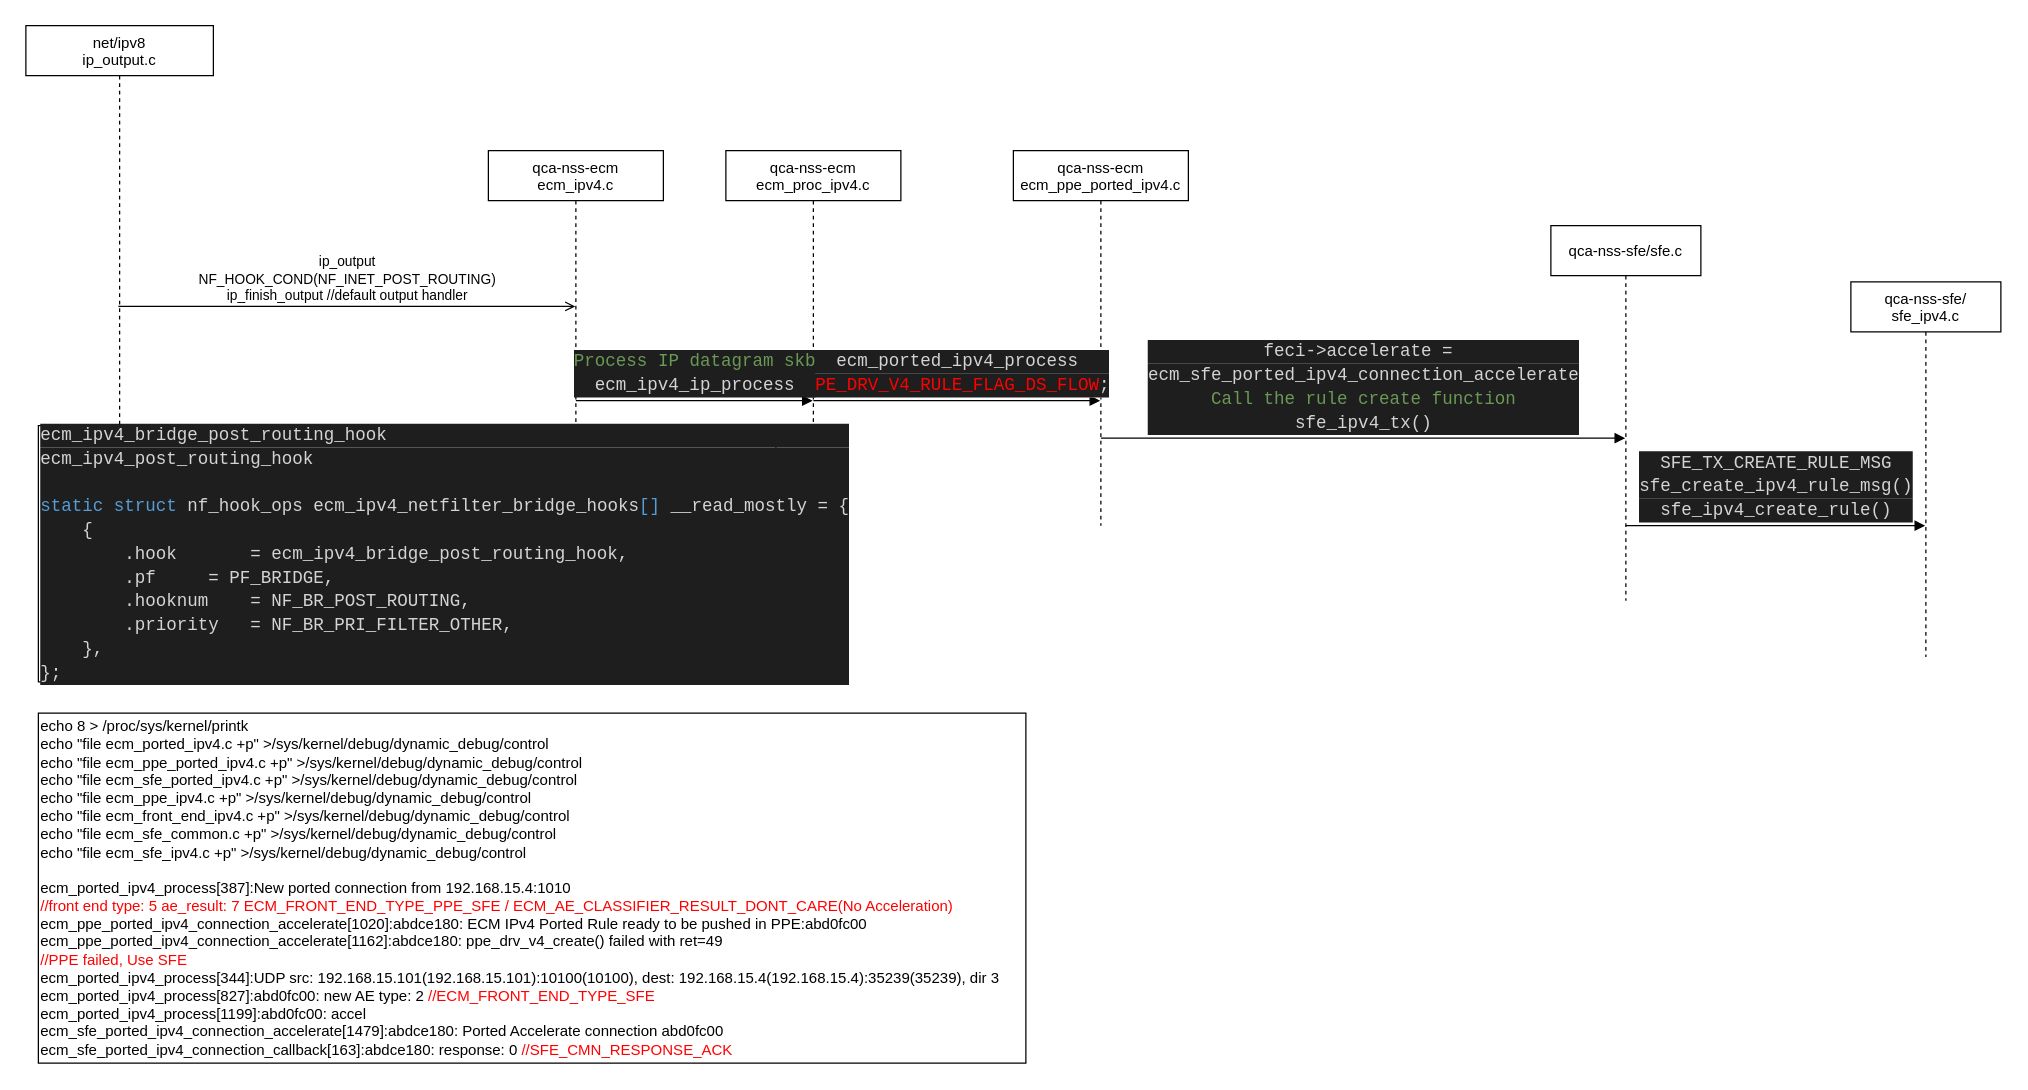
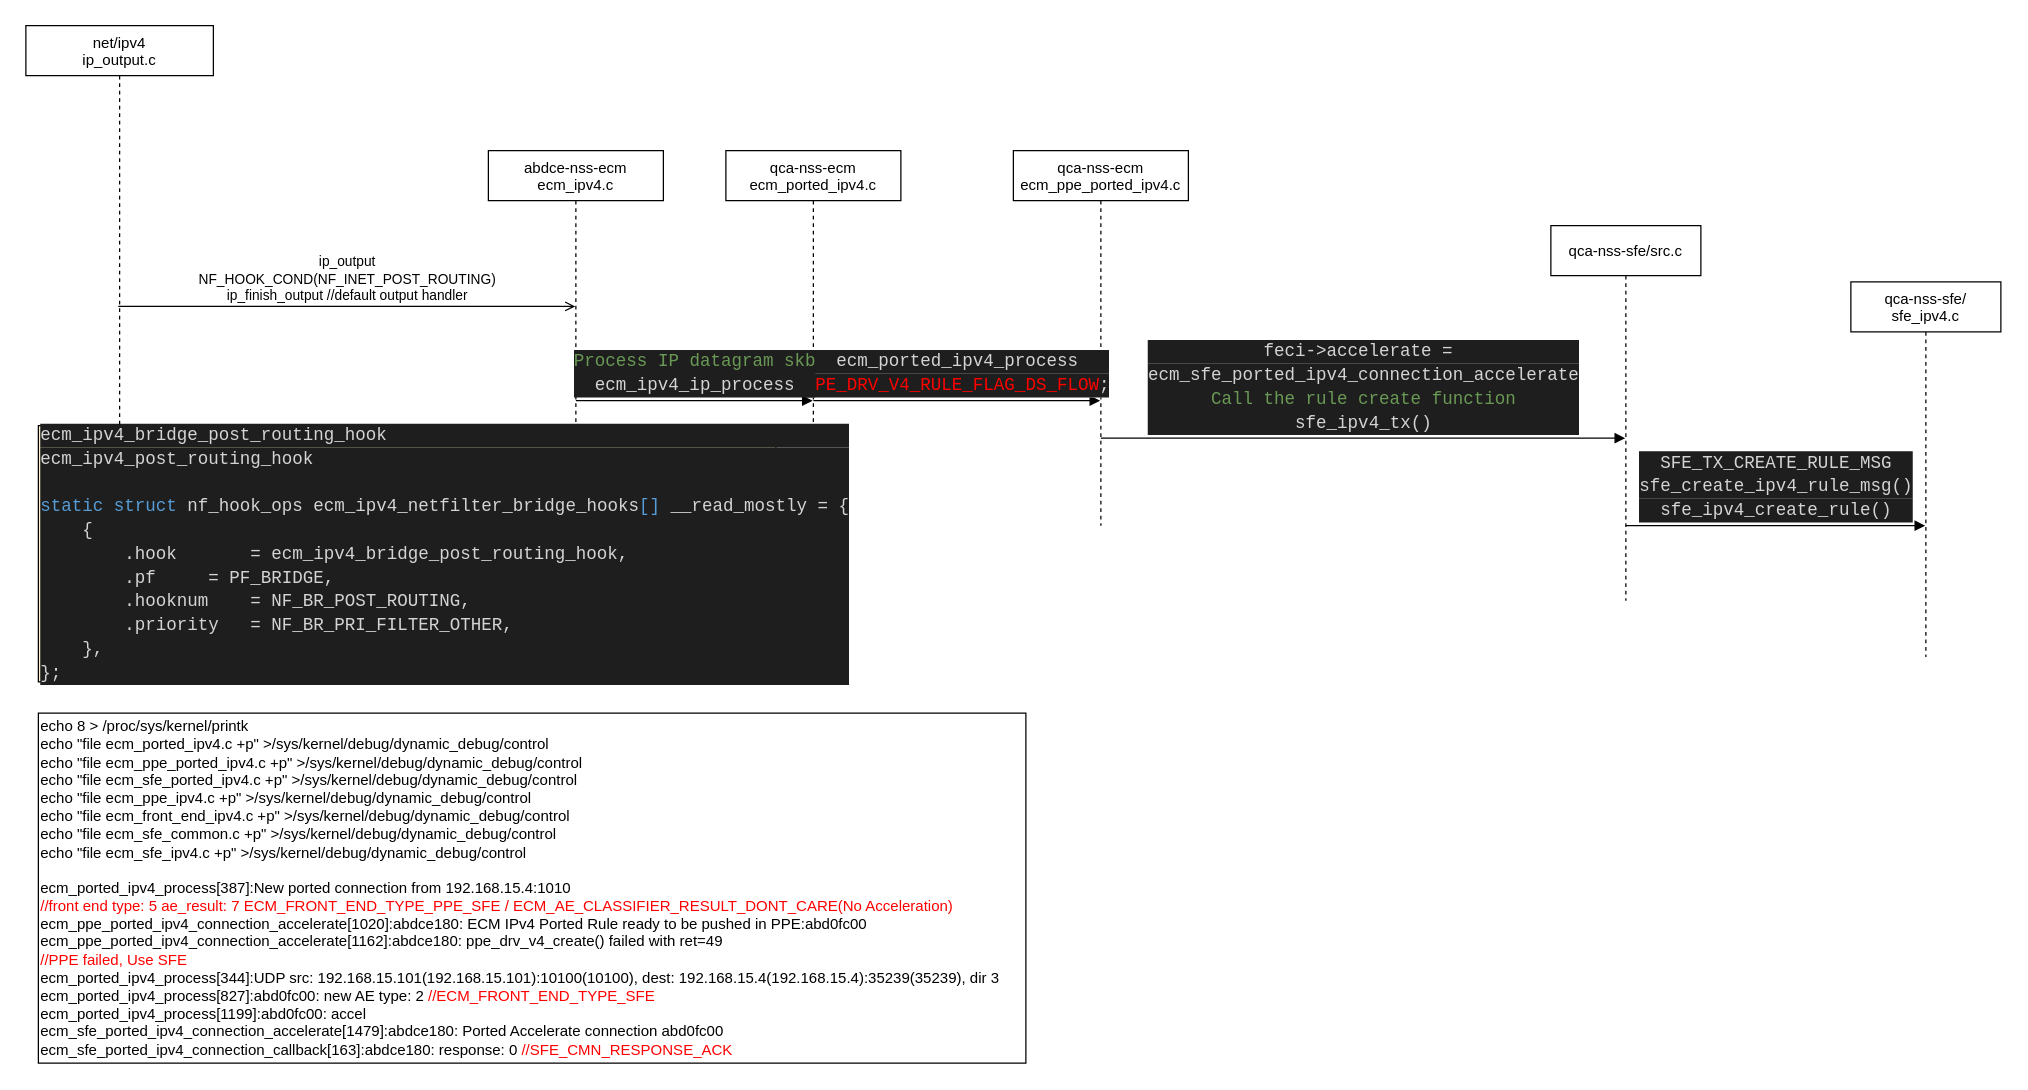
  <mxCell id="0" />
  <mxCell id="1" parent="0" />
- <mxCell id="2" value="qca-nss-sfe/sfe.c" style="shape=umlLifeline;perimeter=lifelinePerimeter;container=1;collapsible=0;recursiveResize=0;rounded=0;shadow=0;strokeWidth=1;" vertex="1" parent="1"><mxGeometry x="1240" y="180" width="120" height="300" as="geometry" /></mxCell>
+ <mxCell id="2" value="qca-nss-sfe/src.c" style="shape=umlLifeline;perimeter=lifelinePerimeter;container=1;collapsible=0;recursiveResize=0;rounded=0;shadow=0;strokeWidth=1;" vertex="1" parent="1"><mxGeometry x="1240" y="180" width="120" height="300" as="geometry" /></mxCell>
  <mxCell id="3" value="&lt;div style=&quot;color: rgb(212 , 212 , 212) ; background-color: rgb(30 , 30 , 30) ; font-family: &amp;#34;consolas&amp;#34; , &amp;#34;courier new&amp;#34; , monospace ; font-size: 14px ; line-height: 19px&quot;&gt;&lt;div style=&quot;line-height: 19px&quot;&gt;SFE_TX_CREATE_RULE_MSG&lt;/div&gt;&lt;/div&gt;&lt;div style=&quot;color: rgb(212 , 212 , 212) ; background-color: rgb(30 , 30 , 30) ; font-family: &amp;#34;consolas&amp;#34; , &amp;#34;courier new&amp;#34; , monospace ; font-size: 14px ; line-height: 19px&quot;&gt;sfe_create_ipv4_rule_msg()&lt;/div&gt;&lt;div style=&quot;color: rgb(212 , 212 , 212) ; background-color: rgb(30 , 30 , 30) ; font-family: &amp;#34;consolas&amp;#34; , &amp;#34;courier new&amp;#34; , monospace ; font-size: 14px ; line-height: 19px&quot;&gt;&lt;div style=&quot;font-family: &amp;#34;consolas&amp;#34; , &amp;#34;courier new&amp;#34; , monospace ; line-height: 19px&quot;&gt;sfe_ipv4_create_rule()&lt;/div&gt;&lt;/div&gt;" style="html=1;verticalAlign=bottom;endArrow=block;" edge="1" parent="2" target="14"><mxGeometry width="80" relative="1" as="geometry"><mxPoint x="60" y="240" as="sourcePoint" /><mxPoint x="140" y="240" as="targetPoint" /></mxGeometry></mxCell>
  <mxCell id="4" value="qca-nss-ecm&#10;ecm_ppe_ported_ipv4.c" style="shape=umlLifeline;perimeter=lifelinePerimeter;container=1;collapsible=0;recursiveResize=0;rounded=0;shadow=0;strokeWidth=1;" vertex="1" parent="1"><mxGeometry x="810" y="120" width="140" height="300" as="geometry" /></mxCell>
  <mxCell id="5" value="&lt;div style=&quot;color: rgb(212 , 212 , 212) ; background-color: rgb(30 , 30 , 30) ; font-family: &amp;#34;consolas&amp;#34; , &amp;#34;courier new&amp;#34; , monospace ; font-size: 14px ; line-height: 19px&quot;&gt;&lt;div style=&quot;font-family: &amp;#34;consolas&amp;#34; , &amp;#34;courier new&amp;#34; , monospace ; line-height: 19px&quot;&gt;feci-&amp;gt;accelerate =&amp;nbsp;&lt;/div&gt;&lt;/div&gt;&lt;div style=&quot;color: rgb(212 , 212 , 212) ; background-color: rgb(30 , 30 , 30) ; font-family: &amp;#34;consolas&amp;#34; , &amp;#34;courier new&amp;#34; , monospace ; font-size: 14px ; line-height: 19px&quot;&gt;&lt;div style=&quot;font-family: &amp;#34;consolas&amp;#34; , &amp;#34;courier new&amp;#34; , monospace ; line-height: 19px&quot;&gt;ecm_sfe_ported_ipv4_connection_accelerate&lt;/div&gt;&lt;div style=&quot;font-family: &amp;#34;consolas&amp;#34; , &amp;#34;courier new&amp;#34; , monospace ; line-height: 19px&quot;&gt;&lt;div style=&quot;font-family: &amp;#34;consolas&amp;#34; , &amp;#34;courier new&amp;#34; , monospace ; line-height: 19px&quot;&gt;&lt;span style=&quot;color: #6a9955&quot;&gt;Call the rule create function&lt;/span&gt;&lt;/div&gt;&lt;div style=&quot;font-family: &amp;#34;consolas&amp;#34; , &amp;#34;courier new&amp;#34; , monospace ; line-height: 19px&quot;&gt;&lt;div style=&quot;font-family: &amp;#34;consolas&amp;#34; , &amp;#34;courier new&amp;#34; , monospace ; line-height: 19px&quot;&gt;sfe_ipv4_tx()&lt;/div&gt;&lt;/div&gt;&lt;/div&gt;&lt;/div&gt;" style="html=1;verticalAlign=bottom;endArrow=block;" edge="1" parent="4" target="2"><mxGeometry width="80" relative="1" as="geometry"><mxPoint x="70" y="230" as="sourcePoint" /><mxPoint x="130" y="230" as="targetPoint" /></mxGeometry></mxCell>
- <mxCell id="6" value="qca-nss-ecm&#10;ecm_proc_ipv4.c" style="shape=umlLifeline;perimeter=lifelinePerimeter;container=1;collapsible=0;recursiveResize=0;rounded=0;shadow=0;strokeWidth=1;" vertex="1" parent="1"><mxGeometry x="580" y="120" width="140" height="300" as="geometry" /></mxCell>
+ <mxCell id="6" value="qca-nss-ecm&#10;ecm_ported_ipv4.c" style="shape=umlLifeline;perimeter=lifelinePerimeter;container=1;collapsible=0;recursiveResize=0;rounded=0;shadow=0;strokeWidth=1;" vertex="1" parent="1"><mxGeometry x="580" y="120" width="140" height="300" as="geometry" /></mxCell>
  <mxCell id="7" value="&lt;div style=&quot;color: rgb(212 , 212 , 212) ; background-color: rgb(30 , 30 , 30) ; font-family: &amp;#34;consolas&amp;#34; , &amp;#34;courier new&amp;#34; , monospace ; font-size: 14px ; line-height: 19px&quot;&gt;ecm_ported_ipv4_process&lt;/div&gt;&lt;div style=&quot;background-color: rgb(30 , 30 , 30) ; font-family: &amp;#34;consolas&amp;#34; , &amp;#34;courier new&amp;#34; , monospace ; font-size: 14px ; line-height: 19px&quot;&gt;&lt;div style=&quot;font-family: &amp;#34;consolas&amp;#34; , &amp;#34;courier new&amp;#34; , monospace ; line-height: 19px&quot;&gt;&lt;font color=&quot;#ff0000&quot;&gt;PPE_DRV_V4_RULE_FLAG_DS_FLOW&lt;/font&gt;&lt;font color=&quot;#d4d4d4&quot;&gt;;&lt;/font&gt;&lt;/div&gt;&lt;/div&gt;" style="html=1;verticalAlign=bottom;endArrow=block;" edge="1" parent="6" target="4"><mxGeometry width="80" relative="1" as="geometry"><mxPoint x="70" y="200" as="sourcePoint" /><mxPoint x="150" y="200" as="targetPoint" /></mxGeometry></mxCell>
- <mxCell id="8" value="qca-nss-ecm&#10;ecm_ipv4.c" style="shape=umlLifeline;perimeter=lifelinePerimeter;container=1;collapsible=0;recursiveResize=0;rounded=0;shadow=0;strokeWidth=1;" vertex="1" parent="1"><mxGeometry x="390" y="120" width="140" height="300" as="geometry" /></mxCell>
+ <mxCell id="8" value="abdce-nss-ecm&#10;ecm_ipv4.c" style="shape=umlLifeline;perimeter=lifelinePerimeter;container=1;collapsible=0;recursiveResize=0;rounded=0;shadow=0;strokeWidth=1;" vertex="1" parent="1"><mxGeometry x="390" y="120" width="140" height="300" as="geometry" /></mxCell>
  <mxCell id="9" value="&lt;div style=&quot;color: rgb(212 , 212 , 212) ; background-color: rgb(30 , 30 , 30) ; font-family: &amp;#34;consolas&amp;#34; , &amp;#34;courier new&amp;#34; , monospace ; font-size: 14px ; line-height: 19px&quot;&gt;&lt;div style=&quot;font-family: &amp;#34;consolas&amp;#34; , &amp;#34;courier new&amp;#34; , monospace ; line-height: 19px&quot;&gt;&lt;div style=&quot;font-family: &amp;#34;consolas&amp;#34; , &amp;#34;courier new&amp;#34; , monospace ; line-height: 19px&quot;&gt;&lt;span style=&quot;color: #6a9955&quot;&gt;Process IP datagram skb&lt;/span&gt;&lt;/div&gt;&lt;/div&gt;&lt;div style=&quot;font-family: &amp;#34;consolas&amp;#34; , &amp;#34;courier new&amp;#34; , monospace ; line-height: 19px&quot;&gt;ecm_ipv4_ip_process&lt;/div&gt;&lt;/div&gt;" style="html=1;verticalAlign=bottom;endArrow=block;" edge="1" parent="8" target="6"><mxGeometry width="80" relative="1" as="geometry"><mxPoint x="70" y="200" as="sourcePoint" /><mxPoint x="150" y="200" as="targetPoint" /></mxGeometry></mxCell>
- <mxCell id="10" value="&lt;div style=&quot;color: rgb(212 , 212 , 212) ; background-color: rgb(30 , 30 , 30) ; font-family: &amp;#34;consolas&amp;#34; , &amp;#34;courier new&amp;#34; , monospace ; font-size: 14px ; line-height: 19px&quot;&gt;ecm_ipv4_bridge_post_routing_hook&lt;/div&gt;&lt;div style=&quot;color: rgb(212 , 212 , 212) ; background-color: rgb(30 , 30 , 30) ; font-family: &amp;#34;consolas&amp;#34; , &amp;#34;courier new&amp;#34; , monospace ; font-size: 14px ; line-height: 19px&quot;&gt;&lt;div style=&quot;line-height: 19px&quot;&gt;ecm_ipv4_post_routing_hook&lt;/div&gt;&lt;div style=&quot;line-height: 19px&quot;&gt;&lt;br&gt;&lt;/div&gt;&lt;div style=&quot;line-height: 19px&quot;&gt;&lt;div style=&quot;font-family: &amp;#34;consolas&amp;#34; , &amp;#34;courier new&amp;#34; , monospace ; line-height: 19px&quot;&gt;&lt;div&gt;&lt;span style=&quot;color: #569cd6&quot;&gt;static&lt;/span&gt; &lt;span style=&quot;color: #569cd6&quot;&gt;struct&lt;/span&gt; nf_hook_ops ecm_ipv4_netfilter_bridge_hooks&lt;span style=&quot;color: #569cd6&quot;&gt;[]&lt;/span&gt; __read_mostly = {&lt;/div&gt;&lt;div&gt;&amp;nbsp; &amp;nbsp; {&lt;/div&gt;&lt;div&gt;&amp;nbsp; &amp;nbsp; &amp;nbsp; &amp;nbsp; .hook &amp;nbsp; &amp;nbsp; &amp;nbsp; = ecm_ipv4_bridge_post_routing_hook,&lt;/div&gt;&lt;div&gt;&amp;nbsp; &amp;nbsp; &amp;nbsp; &amp;nbsp; .pf &amp;nbsp; &amp;nbsp; = PF_BRIDGE,&lt;/div&gt;&lt;div&gt;&amp;nbsp; &amp;nbsp; &amp;nbsp; &amp;nbsp; .hooknum &amp;nbsp; &amp;nbsp;= NF_BR_POST_ROUTING,&lt;/div&gt;&lt;div&gt;&amp;nbsp; &amp;nbsp; &amp;nbsp; &amp;nbsp; .priority &amp;nbsp; = NF_BR_PRI_FILTER_OTHER,&lt;/div&gt;&lt;div&gt;&amp;nbsp; &amp;nbsp; },&lt;/div&gt;&lt;div&gt;};&lt;/div&gt;&lt;/div&gt;&lt;/div&gt;&lt;/div&gt;" style="html=1;align=left;" vertex="1" parent="1"><mxGeometry x="30" y="340" width="590" height="205" as="geometry" /></mxCell>
- <mxCell id="11" value="net/ipv8&#10;ip_output.c" style="shape=umlLifeline;perimeter=lifelinePerimeter;container=1;collapsible=0;recursiveResize=0;rounded=0;shadow=0;strokeWidth=1;" vertex="1" parent="1"><mxGeometry x="20" y="20" width="150" height="320" as="geometry" /></mxCell>
+ <mxCell id="10" value="&lt;div style=&quot;color: rgb(212 , 212 , 212) ; background-color: rgb(30 , 30 , 30) ; font-family: &amp;#34;consolas&amp;#34; , &amp;#34;courier new&amp;#34; , monospace ; font-size: 14px ; line-height: 19px&quot;&gt;ecm_ipv4_bridge_post_routing_hook&lt;/div&gt;&lt;div style=&quot;color: rgb(212 , 212 , 212) ; background-color: rgb(30 , 30 , 30) ; font-family: &amp;#34;consolas&amp;#34; , &amp;#34;courier new&amp;#34; , monospace ; font-size: 14px ; line-height: 19px&quot;&gt;&lt;div style=&quot;line-height: 19px&quot;&gt;ecm_ipv4_post_routing_hook&lt;/div&gt;&lt;div style=&quot;line-height: 19px&quot;&gt;&lt;br&gt;&lt;/div&gt;&lt;div style=&quot;line-height: 19px&quot;&gt;&lt;div style=&quot;font-family: &amp;#34;consolas&amp;#34; , &amp;#34;courier new&amp;#34; , monospace ; line-height: 19px&quot;&gt;&lt;div&gt;&lt;span style=&quot;color: #569cd6&quot;&gt;static&lt;/span&gt; &lt;span style=&quot;color: #569cd6&quot;&gt;struct&lt;/span&gt; nf_hook_ops ecm_ipv4_netfilter_bridge_hooks&lt;span style=&quot;color: #569cd6&quot;&gt;[]&lt;/span&gt; __read_mostly = {&lt;/div&gt;&lt;div&gt;&amp;nbsp; &amp;nbsp; {&lt;/div&gt;&lt;div&gt;&amp;nbsp; &amp;nbsp; &amp;nbsp; &amp;nbsp; .hook &amp;nbsp; &amp;nbsp; &amp;nbsp; = ecm_ipv4_bridge_post_routing_hook,&lt;/div&gt;&lt;div&gt;&amp;nbsp; &amp;nbsp; &amp;nbsp; &amp;nbsp; .pf &amp;nbsp; &amp;nbsp; = PF_BRIDGE,&lt;/div&gt;&lt;div&gt;&amp;nbsp; &amp;nbsp; &amp;nbsp; &amp;nbsp; .hooknum &amp;nbsp; &amp;nbsp;= NF_BR_POST_ROUTING,&lt;/div&gt;&lt;div&gt;&amp;nbsp; &amp;nbsp; &amp;nbsp; &amp;nbsp; .priority &amp;nbsp; = NF_BR_PRI_FILTER_OTHER,&lt;/div&gt;&lt;div&gt;&amp;nbsp; &amp;nbsp; },&lt;/div&gt;&lt;div&gt;};&lt;/div&gt;&lt;/div&gt;&lt;/div&gt;&lt;/div&gt;" style="html=1;align=left;fillColor=#fff2cc;" vertex="1" parent="1"><mxGeometry x="30" y="340" width="590" height="205" as="geometry" /></mxCell>
+ <mxCell id="11" value="net/ipv4&#10;ip_output.c" style="shape=umlLifeline;perimeter=lifelinePerimeter;container=1;collapsible=0;recursiveResize=0;rounded=0;shadow=0;strokeWidth=1;" vertex="1" parent="1"><mxGeometry x="20" y="20" width="150" height="320" as="geometry" /></mxCell>
  <mxCell id="12" value="ip_output&lt;br&gt;NF_HOOK_COND(NF_INET_POST_ROUTING)&lt;br&gt;ip_finish_output //default output handler" style="html=1;verticalAlign=bottom;endArrow=open;exitX=0.493;exitY=0.702;exitDx=0;exitDy=0;exitPerimeter=0;" edge="1" parent="1" source="11" target="8"><mxGeometry width="80" relative="1" as="geometry"><mxPoint x="-110" y="230" as="sourcePoint" /><mxPoint x="-30" y="230" as="targetPoint" /></mxGeometry></mxCell>
  <mxCell id="13" value="&lt;div&gt;echo 8 &amp;gt; /proc/sys/kernel/printk&lt;/div&gt;&lt;div&gt;&lt;div&gt;echo &quot;file ecm_ported_ipv4.c +p&quot; &amp;gt;/sys/kernel/debug/dynamic_debug/control&lt;/div&gt;&lt;div&gt;echo &quot;file ecm_ppe_ported_ipv4.c +p&quot; &amp;gt;/sys/kernel/debug/dynamic_debug/control&lt;/div&gt;&lt;div&gt;echo &quot;file ecm_sfe_ported_ipv4.c +p&quot; &amp;gt;/sys/kernel/debug/dynamic_debug/control&lt;/div&gt;&lt;div&gt;echo &quot;file ecm_ppe_ipv4.c +p&quot; &amp;gt;/sys/kernel/debug/dynamic_debug/control&lt;/div&gt;&lt;div&gt;echo &quot;file ecm_front_end_ipv4.c +p&quot; &amp;gt;/sys/kernel/debug/dynamic_debug/control&lt;/div&gt;&lt;div&gt;echo &quot;file ecm_sfe_common.c +p&quot; &amp;gt;/sys/kernel/debug/dynamic_debug/control&lt;/div&gt;&lt;div&gt;echo &quot;file ecm_sfe_ipv4.c +p&quot; &amp;gt;/sys/kernel/debug/dynamic_debug/control&lt;/div&gt;&lt;/div&gt;&lt;div&gt;&lt;br&gt;&lt;/div&gt;ecm_ported_ipv4_process[387]:New ported connection from 192.168.15.4:1010&lt;br&gt;&lt;span style=&quot;color: rgb(255 , 0 , 0)&quot;&gt;//&lt;/span&gt;&lt;span style=&quot;color: rgb(255 , 0 , 0)&quot;&gt;front end type: 5 ae_result: 7&amp;nbsp;&lt;/span&gt;&lt;span style=&quot;color: rgb(255 , 0 , 0)&quot;&gt;ECM_FRONT_END_TYPE_PPE_SFE / ECM_AE_CLASSIFIER_RESULT_DONT_CARE(No Acceleration)&lt;/span&gt;&lt;span style=&quot;color: rgb(255 , 0 , 0)&quot;&gt;&lt;br&gt;&lt;/span&gt;ecm_ppe_ported_ipv4_connection_accelerate[1020]:abdce180: ECM IPv4 Ported Rule ready to be pushed in PPE:abd0fc00&lt;br&gt;ecm_ppe_ported_ipv4_connection_accelerate[1162]:abdce180: ppe_drv_v4_create() failed with ret=49&lt;br&gt;&lt;font color=&quot;#ff0000&quot;&gt;//PPE failed, Use SFE&lt;/font&gt;&lt;br&gt;ecm_ported_ipv4_process[344]:UDP src: 192.168.15.101(192.168.15.101):10100(10100), dest: 192.168.15.4(192.168.15.4):35239(35239), dir 3&lt;br&gt;ecm_ported_ipv4_process[827]:abd0fc00: new AE type: 2 &lt;font color=&quot;#ff0000&quot;&gt;//ECM_FRONT_END_TYPE_SFE&lt;br&gt;&lt;/font&gt;ecm_ported_ipv4_process[1199]:abd0fc00: accel&lt;br&gt;ecm_sfe_ported_ipv4_connection_accelerate[1479]:abdce180: Ported Accelerate connection abd0fc00&lt;br&gt;ecm_sfe_ported_ipv4_connection_callback[163]:abdce180: response: 0 &lt;font color=&quot;#ff0000&quot;&gt;//SFE_CMN_RESPONSE_ACK&lt;/font&gt;" style="rounded=0;whiteSpace=wrap;html=1;align=left;" vertex="1" parent="1"><mxGeometry x="30" y="570" width="790" height="280" as="geometry" /></mxCell>
  <mxCell id="14" value="qca-nss-sfe/&#10;sfe_ipv4.c" style="shape=umlLifeline;perimeter=lifelinePerimeter;container=1;collapsible=0;recursiveResize=0;rounded=0;shadow=0;strokeWidth=1;" vertex="1" parent="1"><mxGeometry x="1480" y="225" width="120" height="300" as="geometry" /></mxCell>
